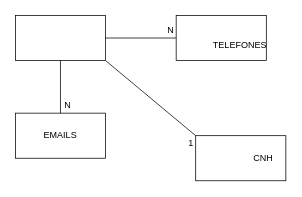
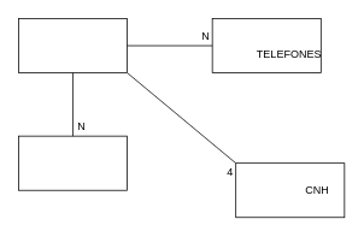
  <mxCell id="0" />
  <mxCell id="1" parent="0" />
  <mxCell id="2" value="" style="rounded=0;whiteSpace=wrap;html=1;" vertex="1" parent="1"><mxGeometry x="260" y="180" width="120" height="60" as="geometry" /></mxCell>
  <mxCell id="3" value="" style="rounded=0;whiteSpace=wrap;html=1;" vertex="1" parent="1"><mxGeometry x="234" y="20" width="120" height="60" as="geometry" /></mxCell>
  <mxCell id="4" value="" style="rounded=0;whiteSpace=wrap;html=1;" vertex="1" parent="1"><mxGeometry x="20" y="150" width="120" height="60" as="geometry" /></mxCell>
  <mxCell id="5" value="" style="rounded=0;whiteSpace=wrap;html=1;" vertex="1" parent="1"><mxGeometry x="20" y="20" width="120" height="60" as="geometry" /></mxCell>
  <mxCell id="6" value="" style="endArrow=none;html=1;exitX=0.5;exitY=0;exitDx=0;exitDy=0;" edge="1" parent="1" source="4"><mxGeometry width="50" height="50" relative="1" as="geometry"><mxPoint x="30" y="130" as="sourcePoint" /><mxPoint x="80" y="80" as="targetPoint" /></mxGeometry></mxCell>
  <mxCell id="7" value="" style="endArrow=none;html=1;entryX=0;entryY=0.5;entryDx=0;entryDy=0;" edge="1" parent="1" target="3"><mxGeometry width="50" height="50" relative="1" as="geometry"><mxPoint x="140" y="50" as="sourcePoint" /><mxPoint x="190" y="0" as="targetPoint" /></mxGeometry></mxCell>
  <mxCell id="8" value="" style="endArrow=none;html=1;entryX=0;entryY=0;entryDx=0;entryDy=0;exitX=1;exitY=1;exitDx=0;exitDy=0;" edge="1" parent="1" source="5" target="2"><mxGeometry width="50" height="50" relative="1" as="geometry"><mxPoint x="140" y="170" as="sourcePoint" /><mxPoint x="190" y="120" as="targetPoint" /></mxGeometry></mxCell>
  <mxCell id="9" value="CNH" style="text;html=1;strokeColor=none;fillColor=none;align=center;verticalAlign=middle;whiteSpace=wrap;rounded=0;" vertex="1" parent="1"><mxGeometry x="330" y="200" width="40" height="20" as="geometry" /></mxCell>
- <mxCell id="10" value="EMAILS" style="text;html=1;strokeColor=none;fillColor=none;align=center;verticalAlign=middle;whiteSpace=wrap;rounded=0;" vertex="1" parent="1"><mxGeometry x="60" y="170" width="40" height="20" as="geometry" /></mxCell>
  <mxCell id="11" value="TELEFONES" style="text;html=1;strokeColor=none;fillColor=none;align=center;verticalAlign=middle;whiteSpace=wrap;rounded=0;" vertex="1" parent="1"><mxGeometry x="299" y="50" width="40" height="20" as="geometry" /></mxCell>
  <mxCell id="12" value="N" style="text;html=1;strokeColor=none;fillColor=none;align=center;verticalAlign=middle;whiteSpace=wrap;rounded=0;" vertex="1" parent="1"><mxGeometry x="207" y="30" width="40" height="20" as="geometry" /></mxCell>
  <mxCell id="13" value="N" style="text;html=1;strokeColor=none;fillColor=none;align=center;verticalAlign=middle;whiteSpace=wrap;rounded=0;" vertex="1" parent="1"><mxGeometry x="70" y="130" width="40" height="20" as="geometry" /></mxCell>
- <mxCell id="14" value="1" style="text;html=1;strokeColor=none;fillColor=none;align=center;verticalAlign=middle;whiteSpace=wrap;rounded=0;" vertex="1" parent="1"><mxGeometry x="234" y="180" width="40" height="20" as="geometry" /></mxCell>
+ <mxCell id="14" value="4" style="text;html=1;strokeColor=none;fillColor=none;align=center;verticalAlign=middle;whiteSpace=wrap;rounded=0;" vertex="1" parent="1"><mxGeometry x="234" y="180" width="40" height="20" as="geometry" /></mxCell>
